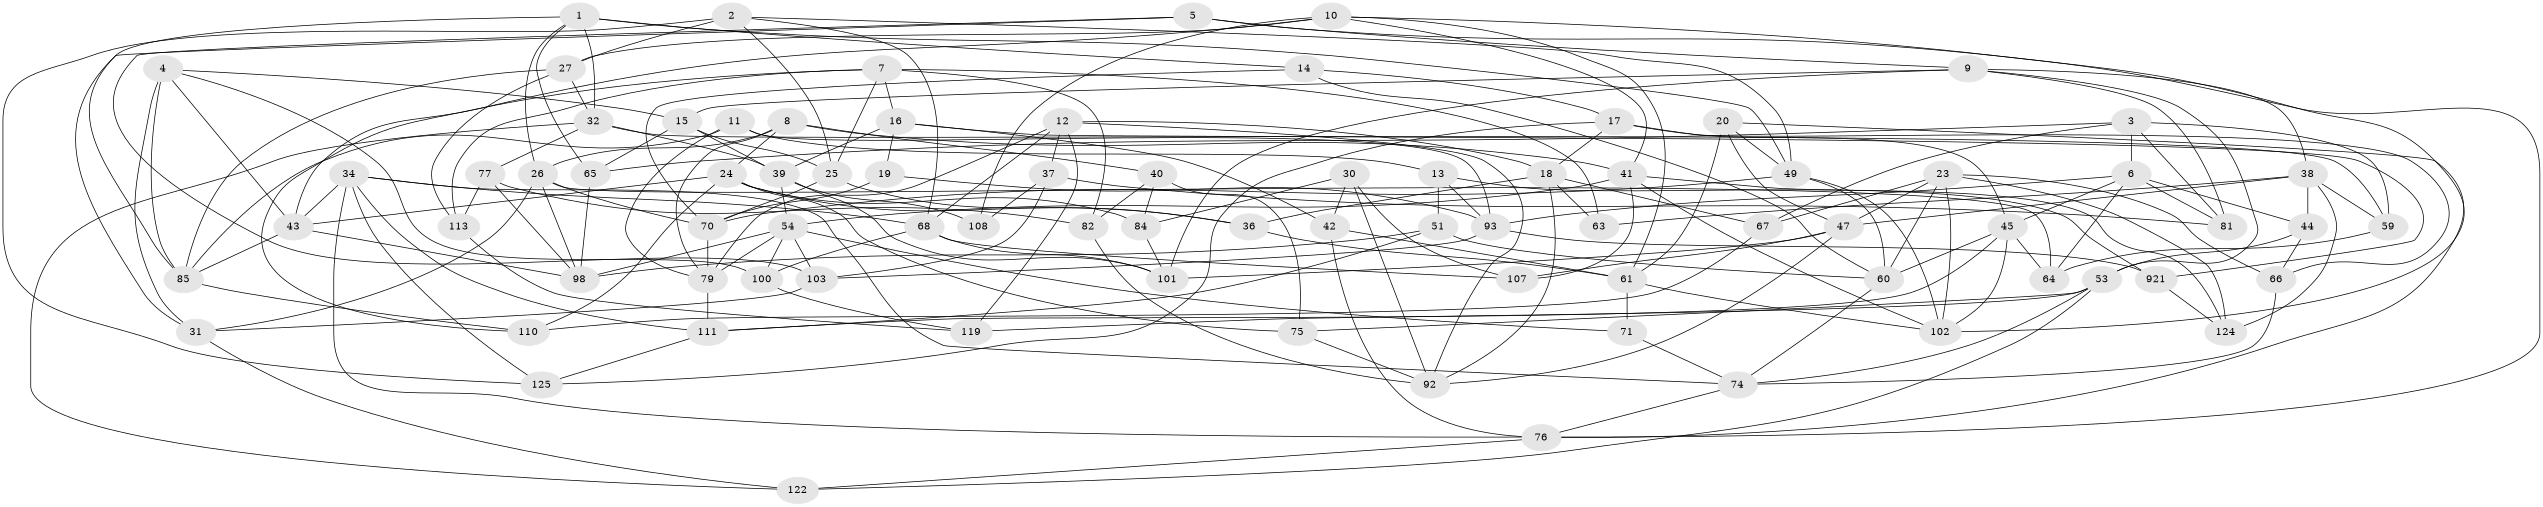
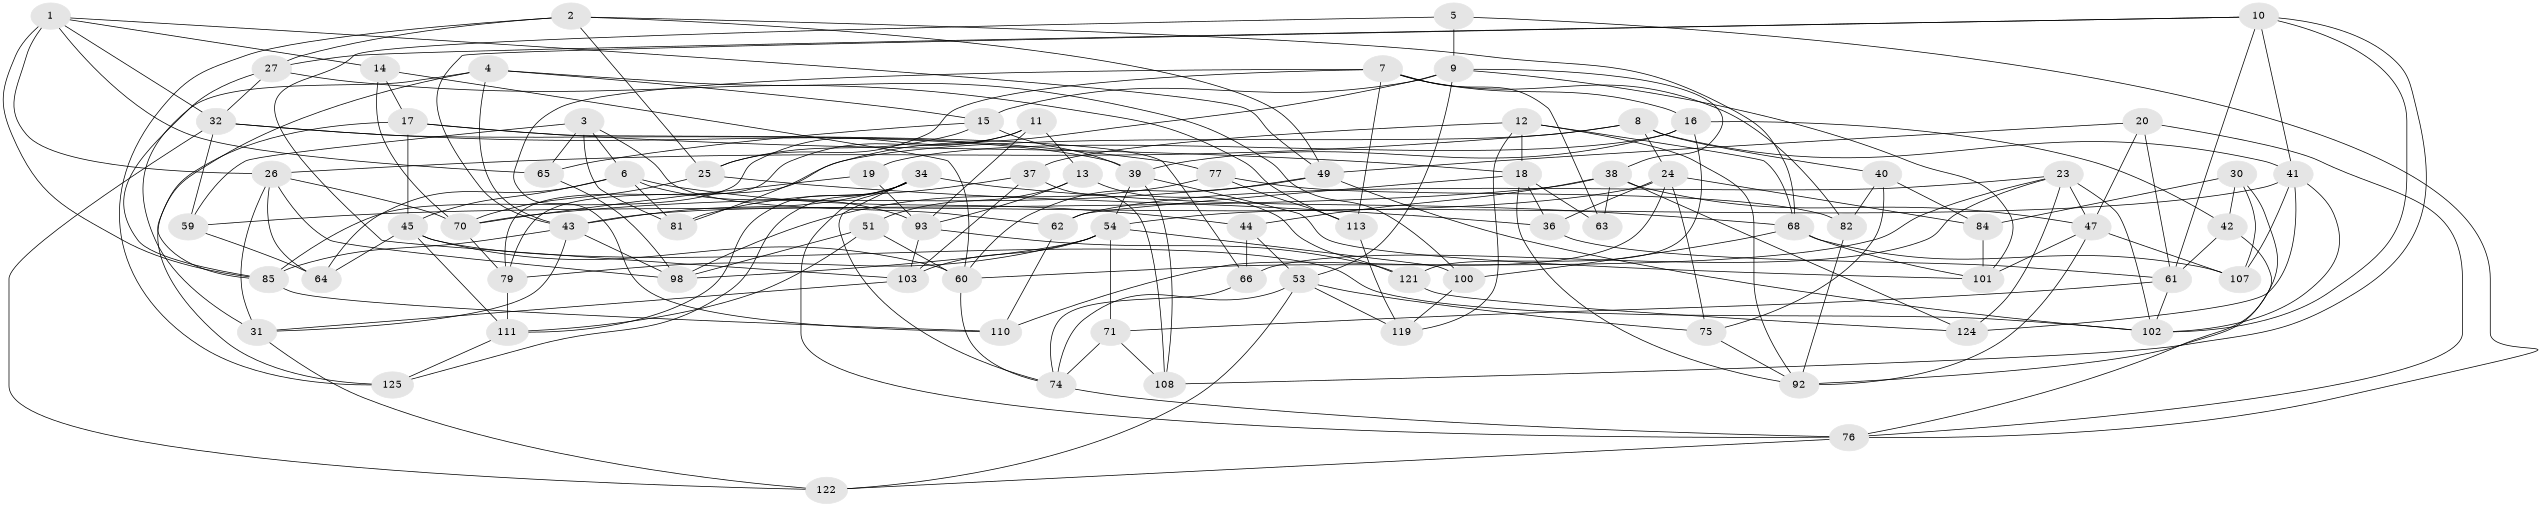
  graph {
    node [color=gray90 style=filled]
    1 [super="+90"]
    14
    26 [super="+78"]
    32 [super="+86"]
    49 [super="+52"]
    65
    85 [super="+127"]
    17 [super="+27"]
    60 [super="+83"]
    70 [super="+99"]
    31 [super="+106"]
    64 [super="+73"]
    98 [super="+118"]
    59 [super="+89"]
    39 [super="+96"]
    122
    77
    102 [super="+115"]
    110
    2 [super="+21"]
    n21 [label=27 super="+35"]
    25 [super="+44"]
    68 [super="+69"]
    125
    113
    36
    100
    101 [super="+116"]
    107
    3 [super="+62"]
    6 [super="+29"]
-   67
+   67 [label=62]
    81
    45 [super="+88"]
    n35 [label=44]
    93 [super="+97"]
    4 [super="+123"]
    15 [super="+33"]
    43 [super="+87"]
    119
    9 [super="+112"]
    38 [super="+120"]
    53 [super="+105"]
    5
    76 [super="+94"]
    103
    111
    66
-   121 [label=921]
+   121
    7 [super="+50"]
    63
    16 [super="+55"]
    82
    19
    42
    92 [super="+117"]
    8 [super="+109"]
    24 [super="+48"]
    40
    41 [super="+114"]
    79 [super="+91"]
    75
    84
    124
    54 [super="+126"]
    47 [super="+104"]
    74 [super="+80"]
    10 [super="+95"]
    61 [super="+72"]
    108
    71
    11
    13
    51
    12 [super="+28"]
    18 [super="+56"]
    37
    20
    23 [super="+58"]
    30
    34 [super="+57"]
    1 -- 14
    1 -- 26
    1 -- 32
    1 -- 49
    1 -- 65
    1 -- 85
    14 -- 17
    14 -- 60
    14 -- 70
    26 -- 70
    26 -- 31
    26 -- 64
    26 -- 98
    32 -- 59
    32 -- 39
    32 -- 122
    32 -- 77
    49 -- 60
    49 -- 70
    49 -- 102
    65 -- 98
    85 -- 110
    17 -- 125
    17 -- 45
    17 -- 66
    17 -- 18
    60 -- 74
    70 -- 79
    31 -- 122
    59 -- 64 [weight=2]
    39 -- 101
    39 -- 54
    39 -- 108
    77 -- 98
    77 -- 113
    77 -- 82
    2 -- 49
    2 -- n21 [weight=2]
    2 -- 25
    2 -- 68
    2 -- 125
    n21 -- 32
    n21 -- 85
    n21 -- 113
    25 -- 70
    25 -- 36
    68 -- 100
    68 -- 101
    68 -- 107
    113 -- 119
    36 -- 61
    100 -- 119
    3 -- 65
    3 -- 59
    3 -- 6
    3 -- 67
    3 -- 81
    6 -- 64
    6 -- 81
    6 -- 45
    6 -- n35
    6 -- 93
    67 -- 110
    45 -- 60
    45 -- 64
    45 -- 102
    45 -- 111
    n35 -- 53
    n35 -- 66
    93 -- 103
    93 -- 121
    4 -- 85
    4 -- 31 [weight=2]
    4 -- 100
    4 -- 15
    4 -- 43
    15 -- 65
    15 -- 39
    15 -- 25 [weight=2]
    43 -- 85
    43 -- 98
    9 -- 101
    9 -- 81
    9 -- 15
    9 -- 38
    9 -- 53
    38 -- 59
    38 -- n35
    38 -- 63
    38 -- 124
    38 -- 47
    53 -- 122
    53 -- 119
    53 -- 75
    53 -- 74
-   5 -- 31
+   43 -- 31
    5 -- 9
    5 -- 76
    5 -- 103
    76 -- 122
    103 -- 31
    111 -- 125
    66 -- 74
    121 -- 124
    7 -- 110
    7 -- 25
    7 -- 113
    7 -- 63
    7 -- 16
    7 -- 82
    16 -- 39
    16 -- 121
    16 -- 19
    16 -- 42
    82 -- 92
    19 -- 70
    19 -- 93
    42 -- 76
    42 -- 61
    8 -- 26
    8 -- 24
    8 -- 40
    8 -- 41
    8 -- 79
    24 -- 110
    24 -- 36
    24 -- 43
    24 -- 75
    24 -- 84
    40 -- 82
    40 -- 75
    40 -- 84
    41 -- 102
    41 -- 107
    41 -- 124
    41 -- 54
    79 -- 111
    75 -- 92
    84 -- 101
    54 -- 98
    54 -- 100
    54 -- 103
    54 -- 79
    54 -- 71
    47 -- 101
    47 -- 107
    47 -- 92
    74 -- 76
    10 -- 102
    10 -- n21
    10 -- 43
    10 -- 41
    10 -- 61
    10 -- 108
    61 -- 102
    61 -- 71
    71 -- 74
+   71 -- 108
    11 -- 85
    11 -- 93
    11 -- 79
    11 -- 13
    13 -- 93
    13 -- 121
    13 -- 51
    51 -- 60
    51 -- 98
    51 -- 111
    12 -- 68
    12 -- 119
    12 -- 92
-   12 -- 79
    12 -- 18
    12 -- 37
    18 -- 36
    18 -- 67
    18 -- 63
    18 -- 92
    37 -- 81
    37 -- 103
    37 -- 108
    20 -- 49
    20 -- 76
    20 -- 47
    20 -- 61
    23 -- 60
    23 -- 102
    23 -- 67
    23 -- 66
    23 -- 124
    23 -- 47
    30 -- 107
    30 -- 42
    30 -- 92
    30 -- 84
    34 -- 68
    34 -- 125
    34 -- 43
    34 -- 76
    34 -- 111
    34 -- 74
  }
